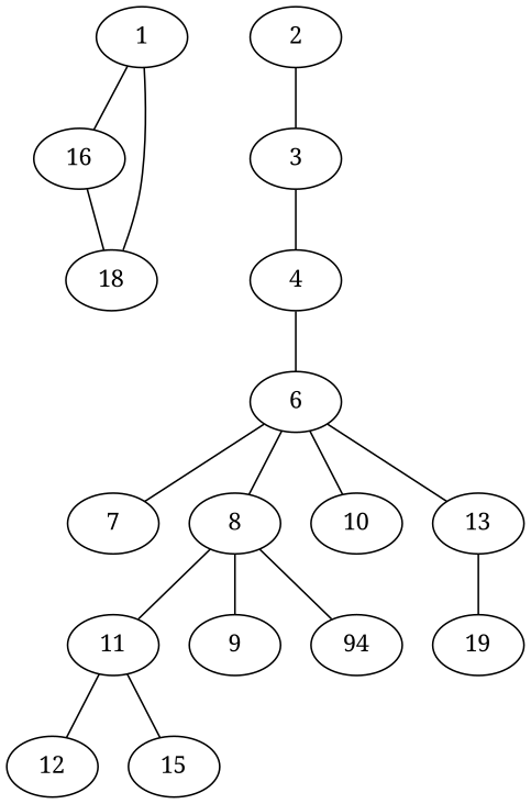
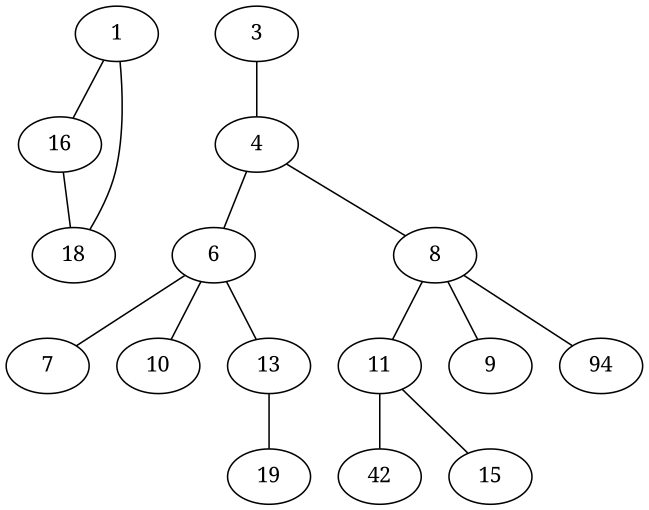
  graph {
    fontname="Noto Serif"
    node [fontname="Noto Serif"]
    edge [fontname="Noto Serif"]
    1
    16
    18
-   2
    3
    4
    6
    7
    8
    10
    13
    11
    9
    n14 [label=94]
    19
-   12
+   12 [label=42]
    15
    1 -- 16
    1 -- 18
    16 -- 18
-   2 -- 3
    3 -- 4
    4 -- 6
    6 -- 7
-   6 -- 8
+   4 -- 8
    6 -- 10
    6 -- 13
    8 -- 11
    8 -- 9
    8 -- n14
    13 -- 19
    11 -- 12
    11 -- 15
  }
